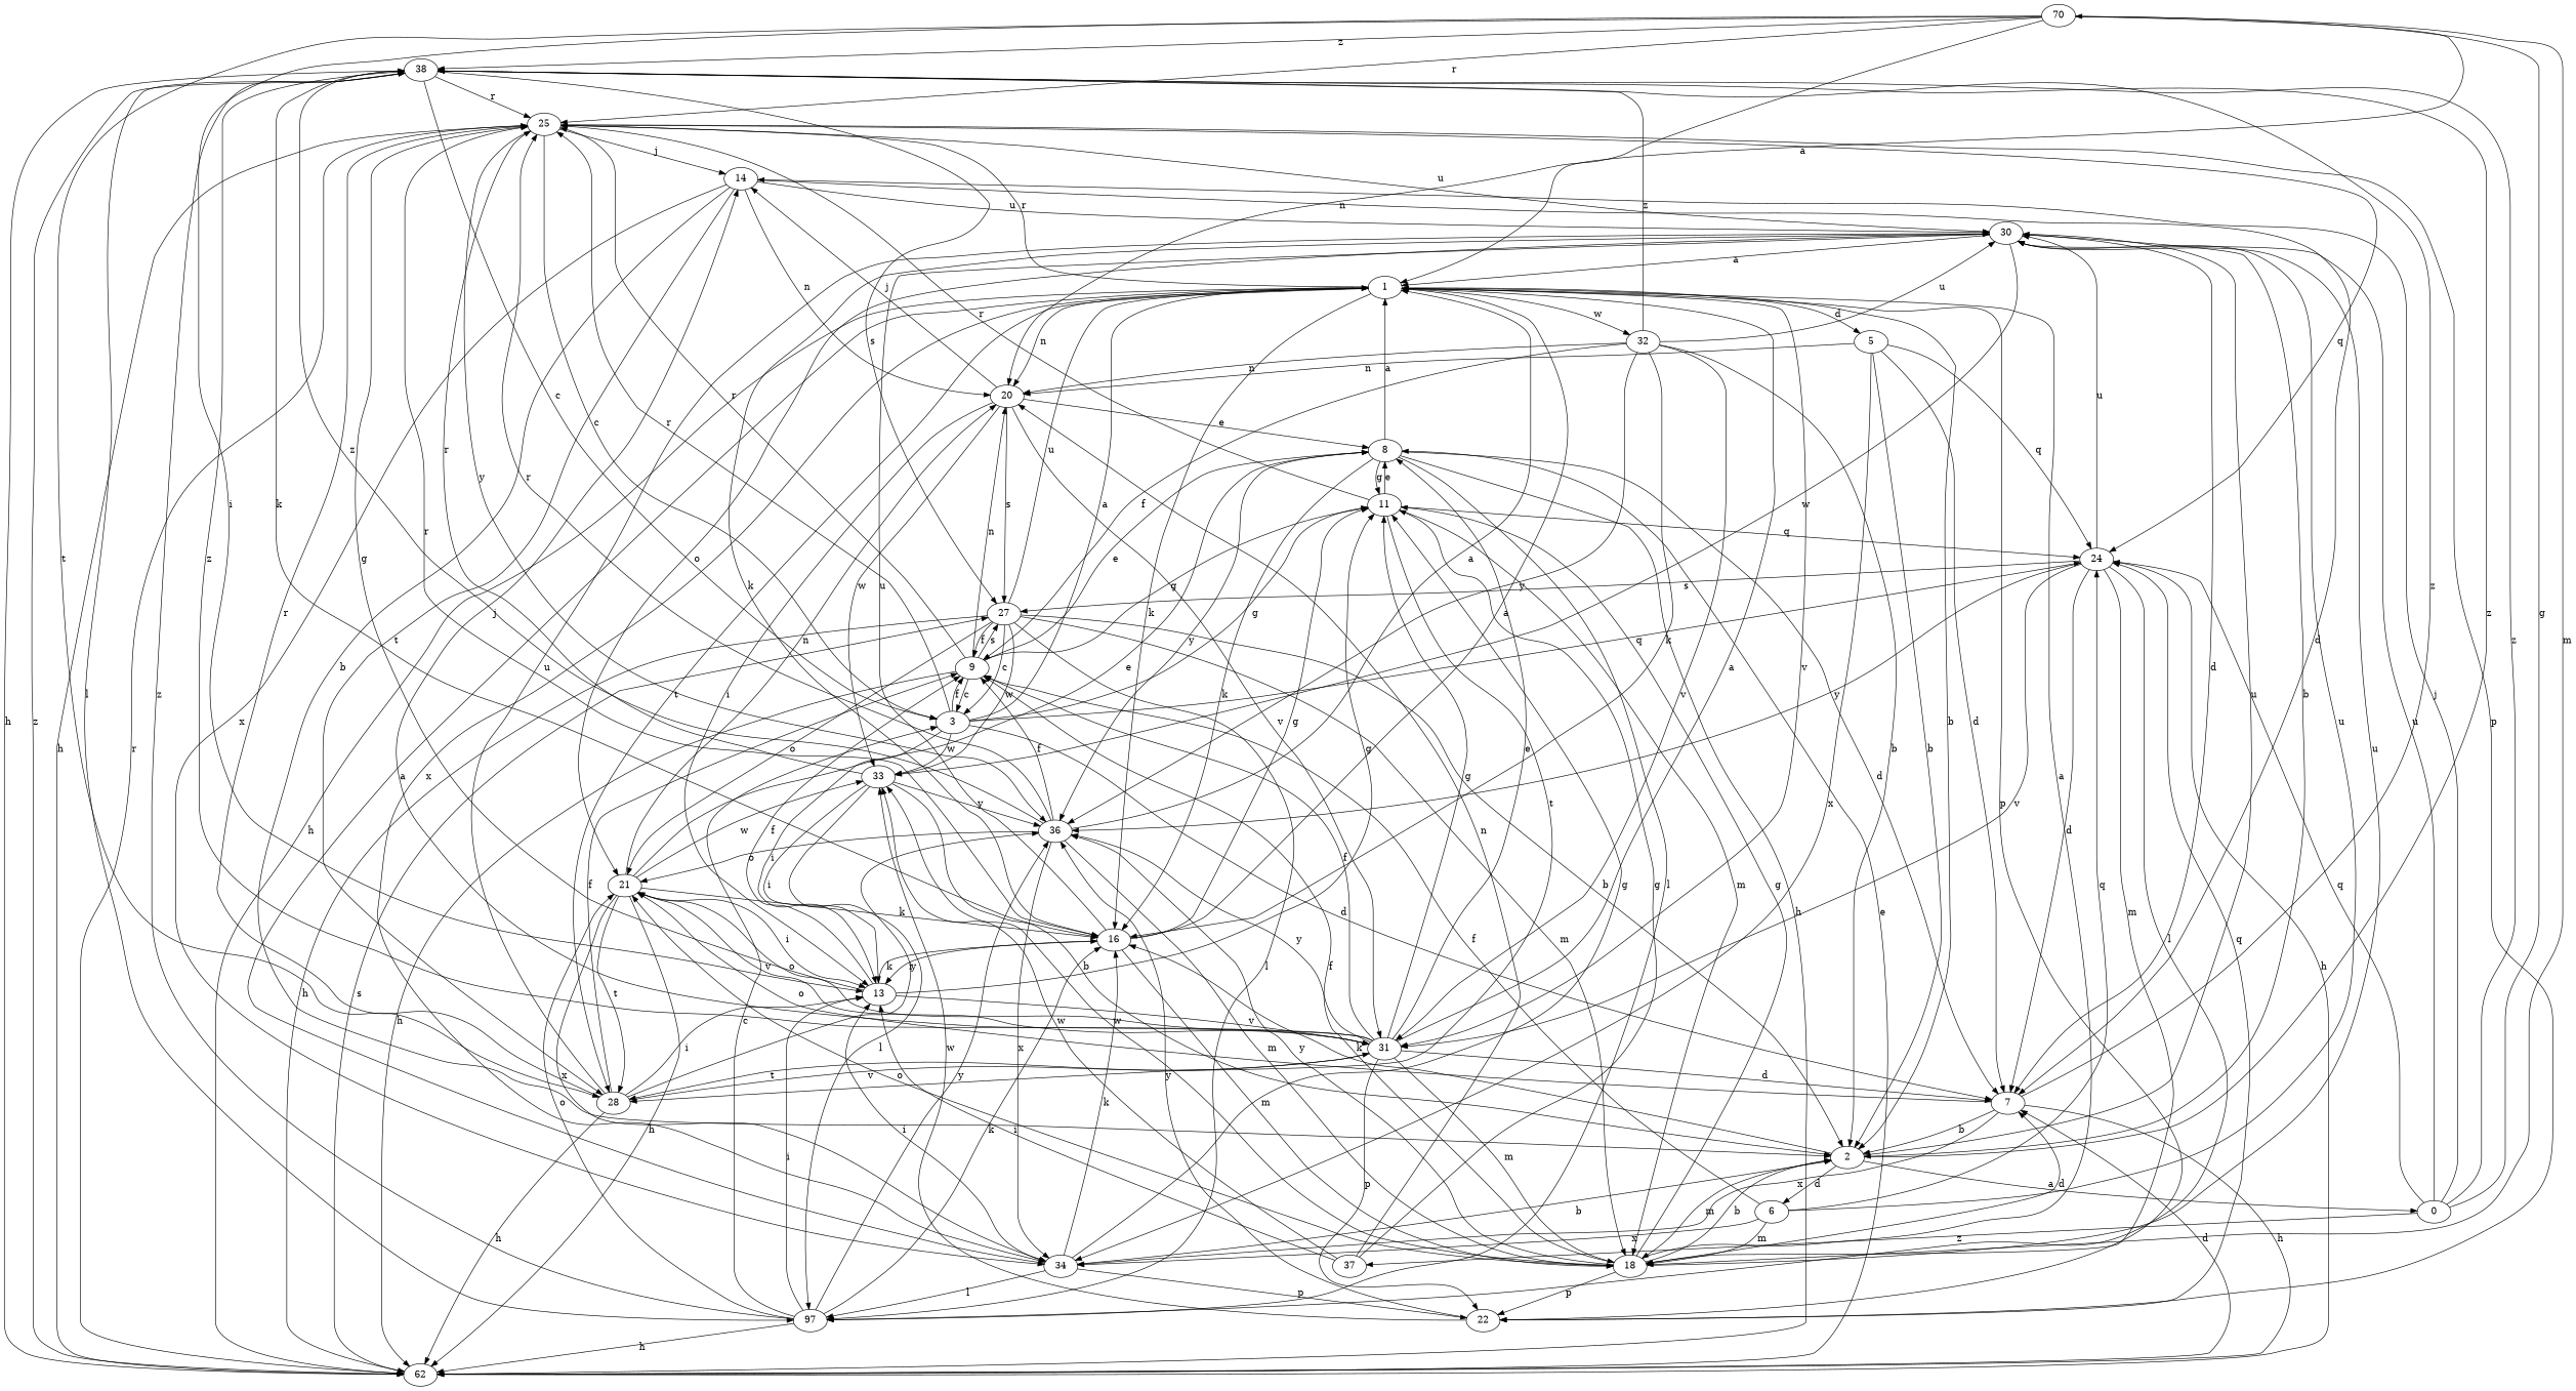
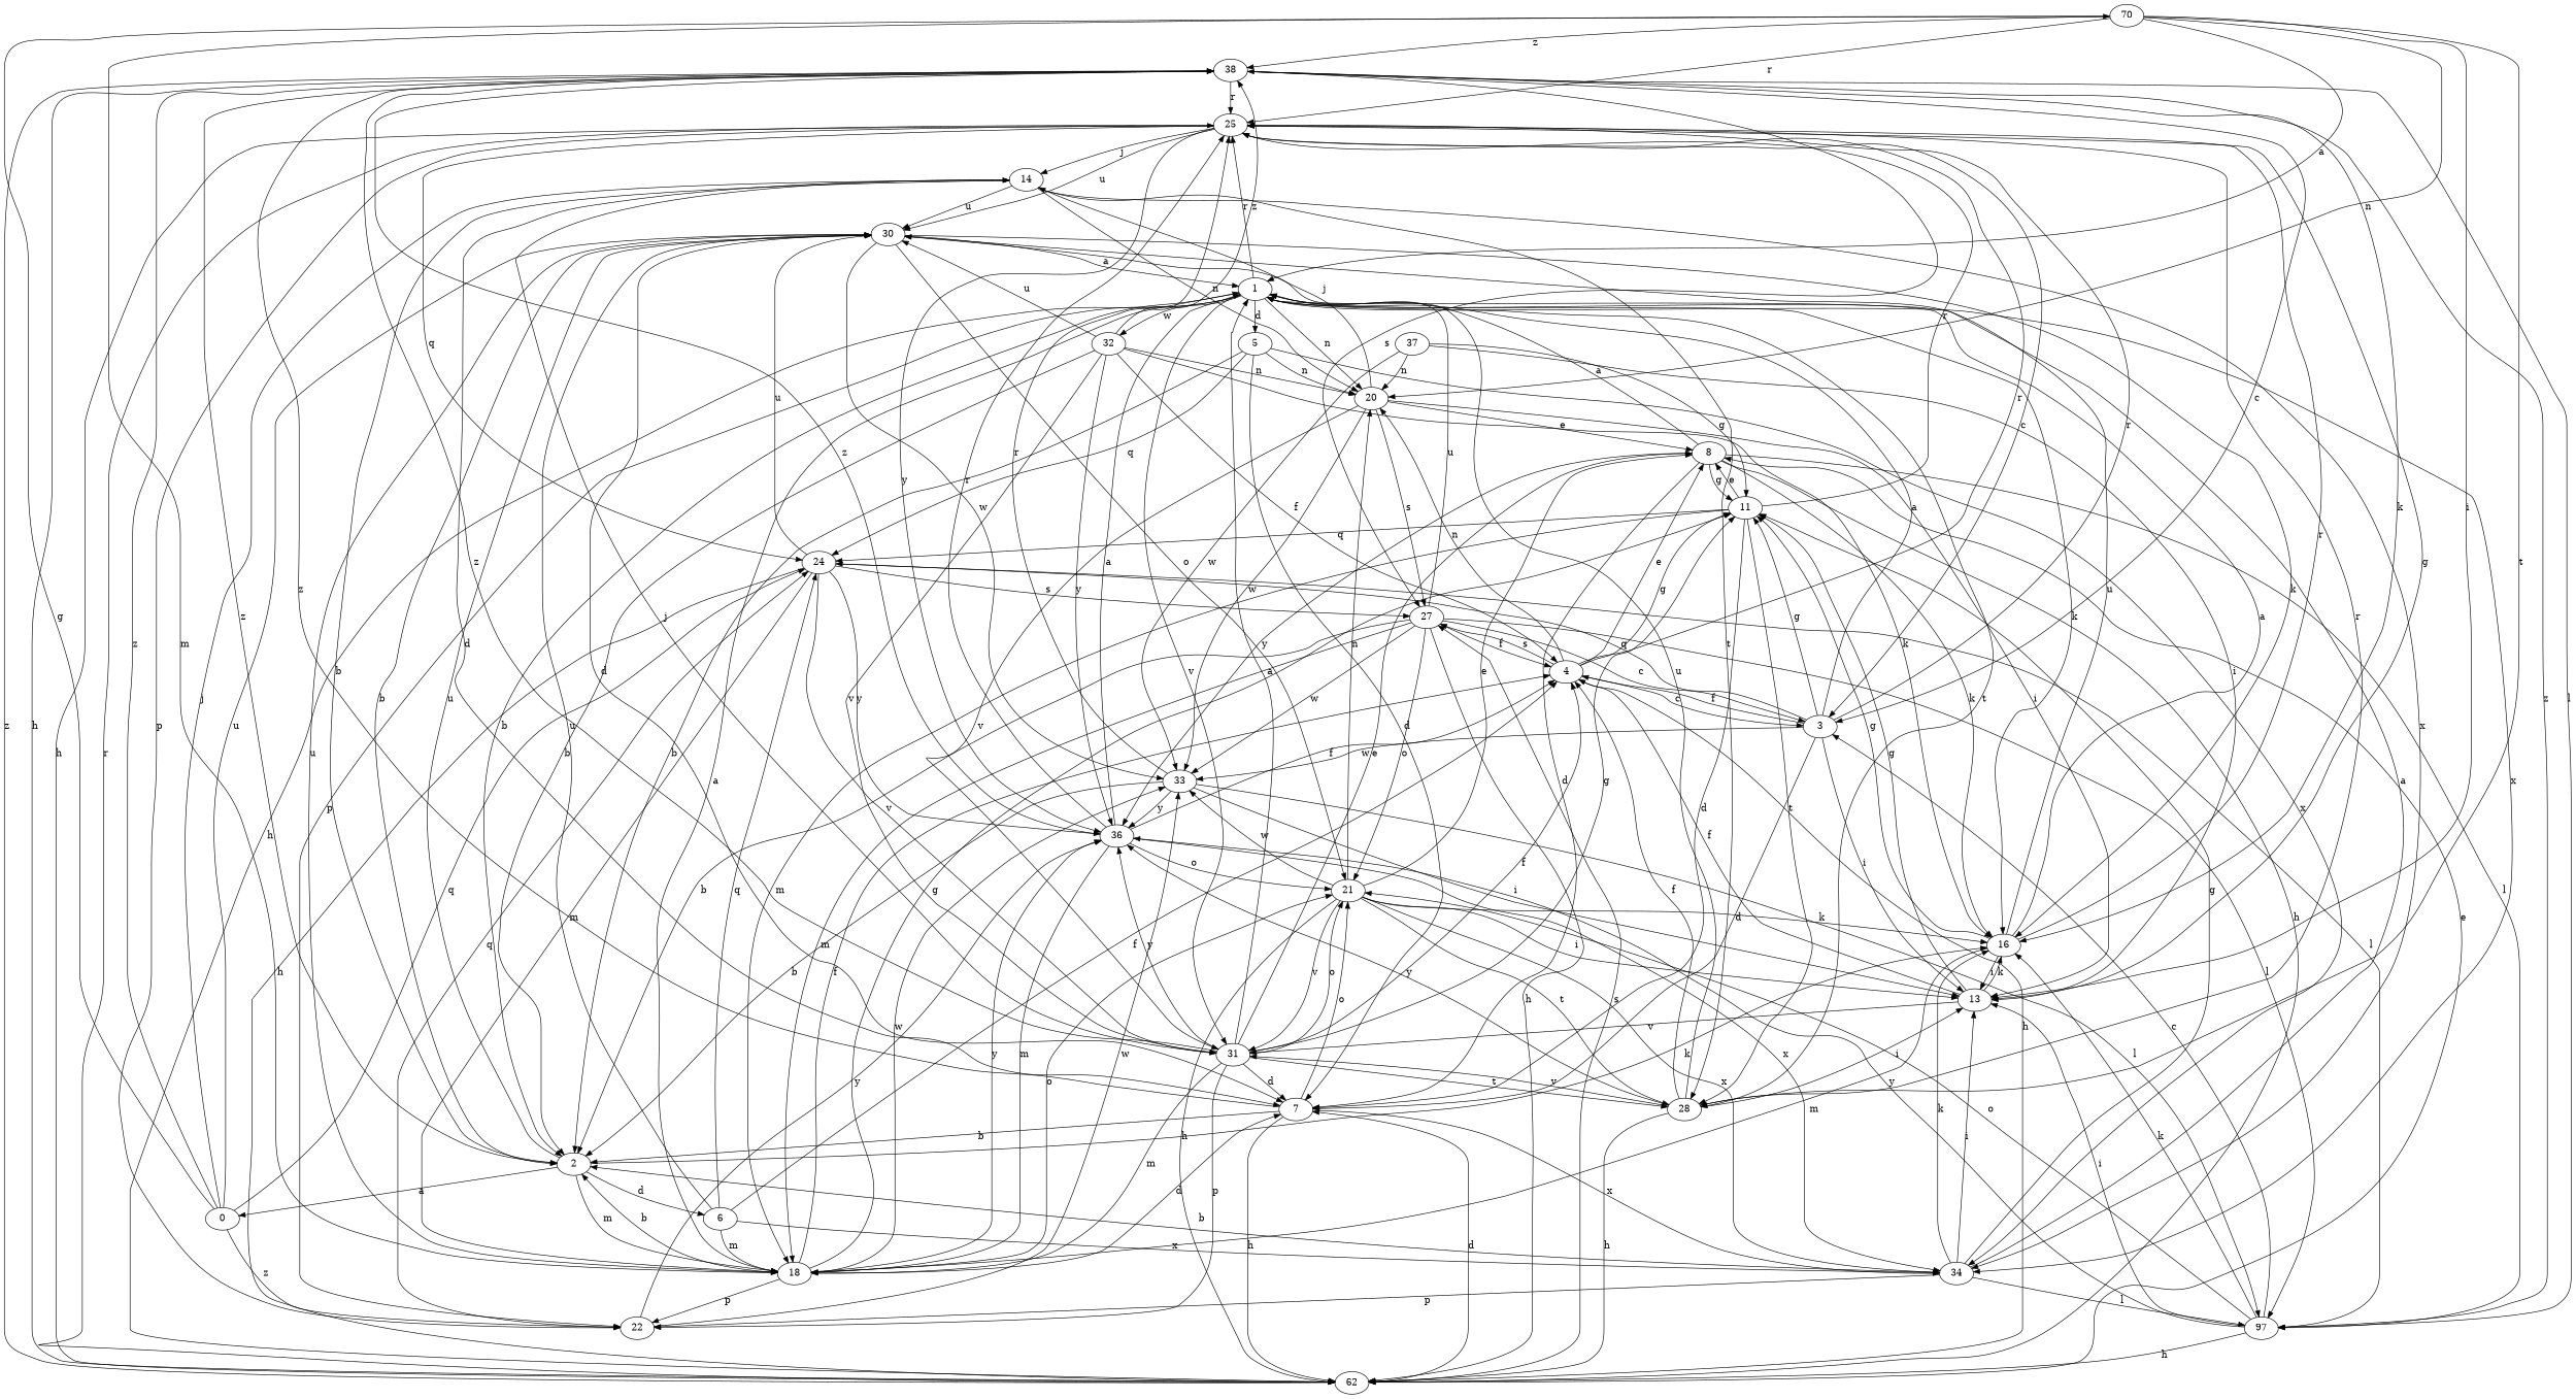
  strict digraph {
    n1 [label=70]
    0
    14
    24
    30
    37
    38
    1
    20
    25
    28
    18
    13
    2
    34
    7
    n17 [label=62]
    31
    n19 [label=97]
    36
    27
    16
    33
    21
    11
    3
    5
    22
    32
    6
    8
-   9
+   9 [label=4]
    n1 -> 38 [label=z]
    n1 -> 1 [label=a]
    n1 -> 20 [label=n]
    n1 -> 25 [label=r]
    n1 -> 28 [label=t]
    n1 -> 18 [label=m]
    n1 -> 13 [label=i]
    0 -> n1 [label=g]
    0 -> 14 [label=j]
    0 -> 24 [label=q]
    0 -> 30 [label=u]
-   0 -> 37 [label=z]
+   0 -> 22 [label=z]
    0 -> 38 [label=z]
    14 -> 30 [label=u]
    14 -> 20 [label=n]
    14 -> 28 [label=t]
    14 -> 2 [label=b]
    14 -> 34 [label=x]
    14 -> 7 [label=d]
    24 -> 30 [label=u]
    24 -> 18 [label=m]
-   24 -> 7 [label=d]
+   11 -> 7 [label=d]
    24 -> n17 [label=h]
    24 -> 31 [label=v]
    24 -> n19 [label=l]
    24 -> 36 [label=y]
    24 -> 27 [label=s]
    30 -> 1 [label=a]
    30 -> 2 [label=b]
    30 -> 7 [label=d]
    30 -> 16 [label=k]
    30 -> 33 [label=w]
    30 -> 21 [label=o]
    37 -> 20 [label=n]
    37 -> 13 [label=i]
    37 -> 33 [label=w]
    37 -> 11 [label=g]
    38 -> 25 [label=r]
    38 -> n17 [label=h]
    38 -> n19 [label=l]
    38 -> 27 [label=s]
    38 -> 16 [label=k]
    38 -> 3 [label=c]
    1 -> 20 [label=n]
    1 -> 25 [label=r]
    1 -> 28 [label=t]
    1 -> 2 [label=b]
    1 -> 34 [label=x]
    1 -> n17 [label=h]
    1 -> 31 [label=v]
    1 -> 16 [label=k]
    1 -> 5 [label=d]
    1 -> 22 [label=p]
    1 -> 32 [label=w]
    20 -> 14 [label=j]
    20 -> 13 [label=i]
    20 -> 31 [label=v]
    20 -> 27 [label=s]
    20 -> 33 [label=w]
    20 -> 8 [label=e]
    25 -> 14 [label=j]
    25 -> 24 [label=q]
    25 -> 30 [label=u]
    25 -> n17 [label=h]
    25 -> 36 [label=y]
    25 -> 3 [label=c]
    25 -> 22 [label=p]
    28 -> 30 [label=u]
    28 -> 25 [label=r]
    28 -> 13 [label=i]
    28 -> n17 [label=h]
    28 -> 31 [label=v]
    28 -> 36 [label=y]
    28 -> 9 [label=f]
    18 -> 30 [label=u]
    18 -> 1 [label=a]
    18 -> 2 [label=b]
    18 -> 7 [label=d]
    18 -> 36 [label=y]
    18 -> 33 [label=w]
    18 -> 21 [label=o]
    18 -> 11 [label=g]
    18 -> 22 [label=p]
    18 -> 9 [label=f]
    13 -> 25 [label=g]
    13 -> 31 [label=v]
    13 -> 16 [label=k]
    13 -> 11 [label=g]
    13 -> 9 [label=f]
    2 -> 0 [label=a]
    2 -> 30 [label=u]
    2 -> 38 [label=z]
    2 -> 18 [label=m]
    2 -> 16 [label=k]
    2 -> 6 [label=d]
    34 -> 1 [label=a]
    34 -> 13 [label=i]
    34 -> 2 [label=b]
    34 -> n19 [label=l]
    34 -> 16 [label=k]
    34 -> 11 [label=g]
    34 -> 22 [label=p]
    7 -> 38 [label=z]
    7 -> 2 [label=b]
    7 -> 34 [label=x]
    7 -> n17 [label=h]
    7 -> 21 [label=o]
    n17 -> 38 [label=z]
    n17 -> 25 [label=r]
    n17 -> 7 [label=d]
    n17 -> 27 [label=s]
    n17 -> 8 [label=e]
    31 -> 14 [label=j]
    31 -> 38 [label=z]
    31 -> 1 [label=a]
    31 -> 28 [label=t]
    31 -> 18 [label=m]
    31 -> 7 [label=d]
    31 -> 36 [label=y]
    31 -> 21 [label=o]
    31 -> 11 [label=g]
    31 -> 22 [label=p]
    31 -> 8 [label=e]
    31 -> 9 [label=f]
    n19 -> 38 [label=z]
    n19 -> 13 [label=i]
    n19 -> n17 [label=h]
    n19 -> 36 [label=y]
    n19 -> 16 [label=k]
    n19 -> 21 [label=o]
    n19 -> 3 [label=c]
    36 -> 38 [label=z]
    36 -> 1 [label=a]
    36 -> 25 [label=r]
    36 -> 18 [label=m]
    36 -> 34 [label=x]
    36 -> 21 [label=o]
    36 -> 9 [label=f]
    27 -> 1 [label=u]
    27 -> 18 [label=m]
    27 -> 2 [label=b]
    27 -> n17 [label=h]
    27 -> n19 [label=l]
    27 -> 33 [label=w]
    27 -> 21 [label=o]
    27 -> 3 [label=c]
    27 -> 9 [label=f]
    16 -> 30 [label=u]
    16 -> 1 [label=a]
    16 -> 25 [label=r]
    16 -> 18 [label=m]
    16 -> 13 [label=i]
    16 -> 11 [label=g]
    33 -> 25 [label=r]
    33 -> 13 [label=i]
    33 -> 2 [label=b]
    33 -> n19 [label=l]
    33 -> 36 [label=y]
    21 -> 20 [label=n]
    21 -> 28 [label=t]
    21 -> 13 [label=i]
    21 -> 34 [label=x]
    21 -> n17 [label=h]
    21 -> 31 [label=v]
    21 -> 16 [label=k]
    21 -> 33 [label=w]
    21 -> 8 [label=e]
    11 -> 24 [label=q]
    11 -> 25 [label=r]
    11 -> 28 [label=t]
    11 -> 18 [label=m]
    11 -> 8 [label=e]
    3 -> 24 [label=q]
    3 -> 1 [label=a]
    3 -> 25 [label=r]
    3 -> 13 [label=i]
    3 -> 7 [label=d]
    3 -> 33 [label=w]
    3 -> 11 [label=g]
    3 -> 9 [label=f]
    5 -> 24 [label=q]
    5 -> 20 [label=n]
    5 -> 2 [label=b]
    5 -> 34 [label=x]
    5 -> 7 [label=d]
    22 -> 24 [label=q]
    22 -> 36 [label=y]
    22 -> 33 [label=w]
    32 -> 30 [label=u]
    32 -> 38 [label=z]
    32 -> 20 [label=n]
    32 -> 2 [label=b]
    32 -> 31 [label=v]
    32 -> 36 [label=y]
    32 -> 16 [label=k]
    32 -> 9 [label=f]
    6 -> 24 [label=q]
    6 -> 30 [label=u]
    6 -> 18 [label=m]
    6 -> 34 [label=x]
    6 -> 9 [label=f]
    8 -> 1 [label=a]
    8 -> 7 [label=d]
    8 -> n17 [label=h]
    8 -> n19 [label=l]
    8 -> 36 [label=y]
    8 -> 16 [label=k]
    8 -> 11 [label=g]
    9 -> 20 [label=n]
    9 -> 25 [label=r]
    9 -> n17 [label=h]
    9 -> 27 [label=s]
    9 -> 11 [label=g]
    9 -> 3 [label=c]
    9 -> 8 [label=e]
  }
